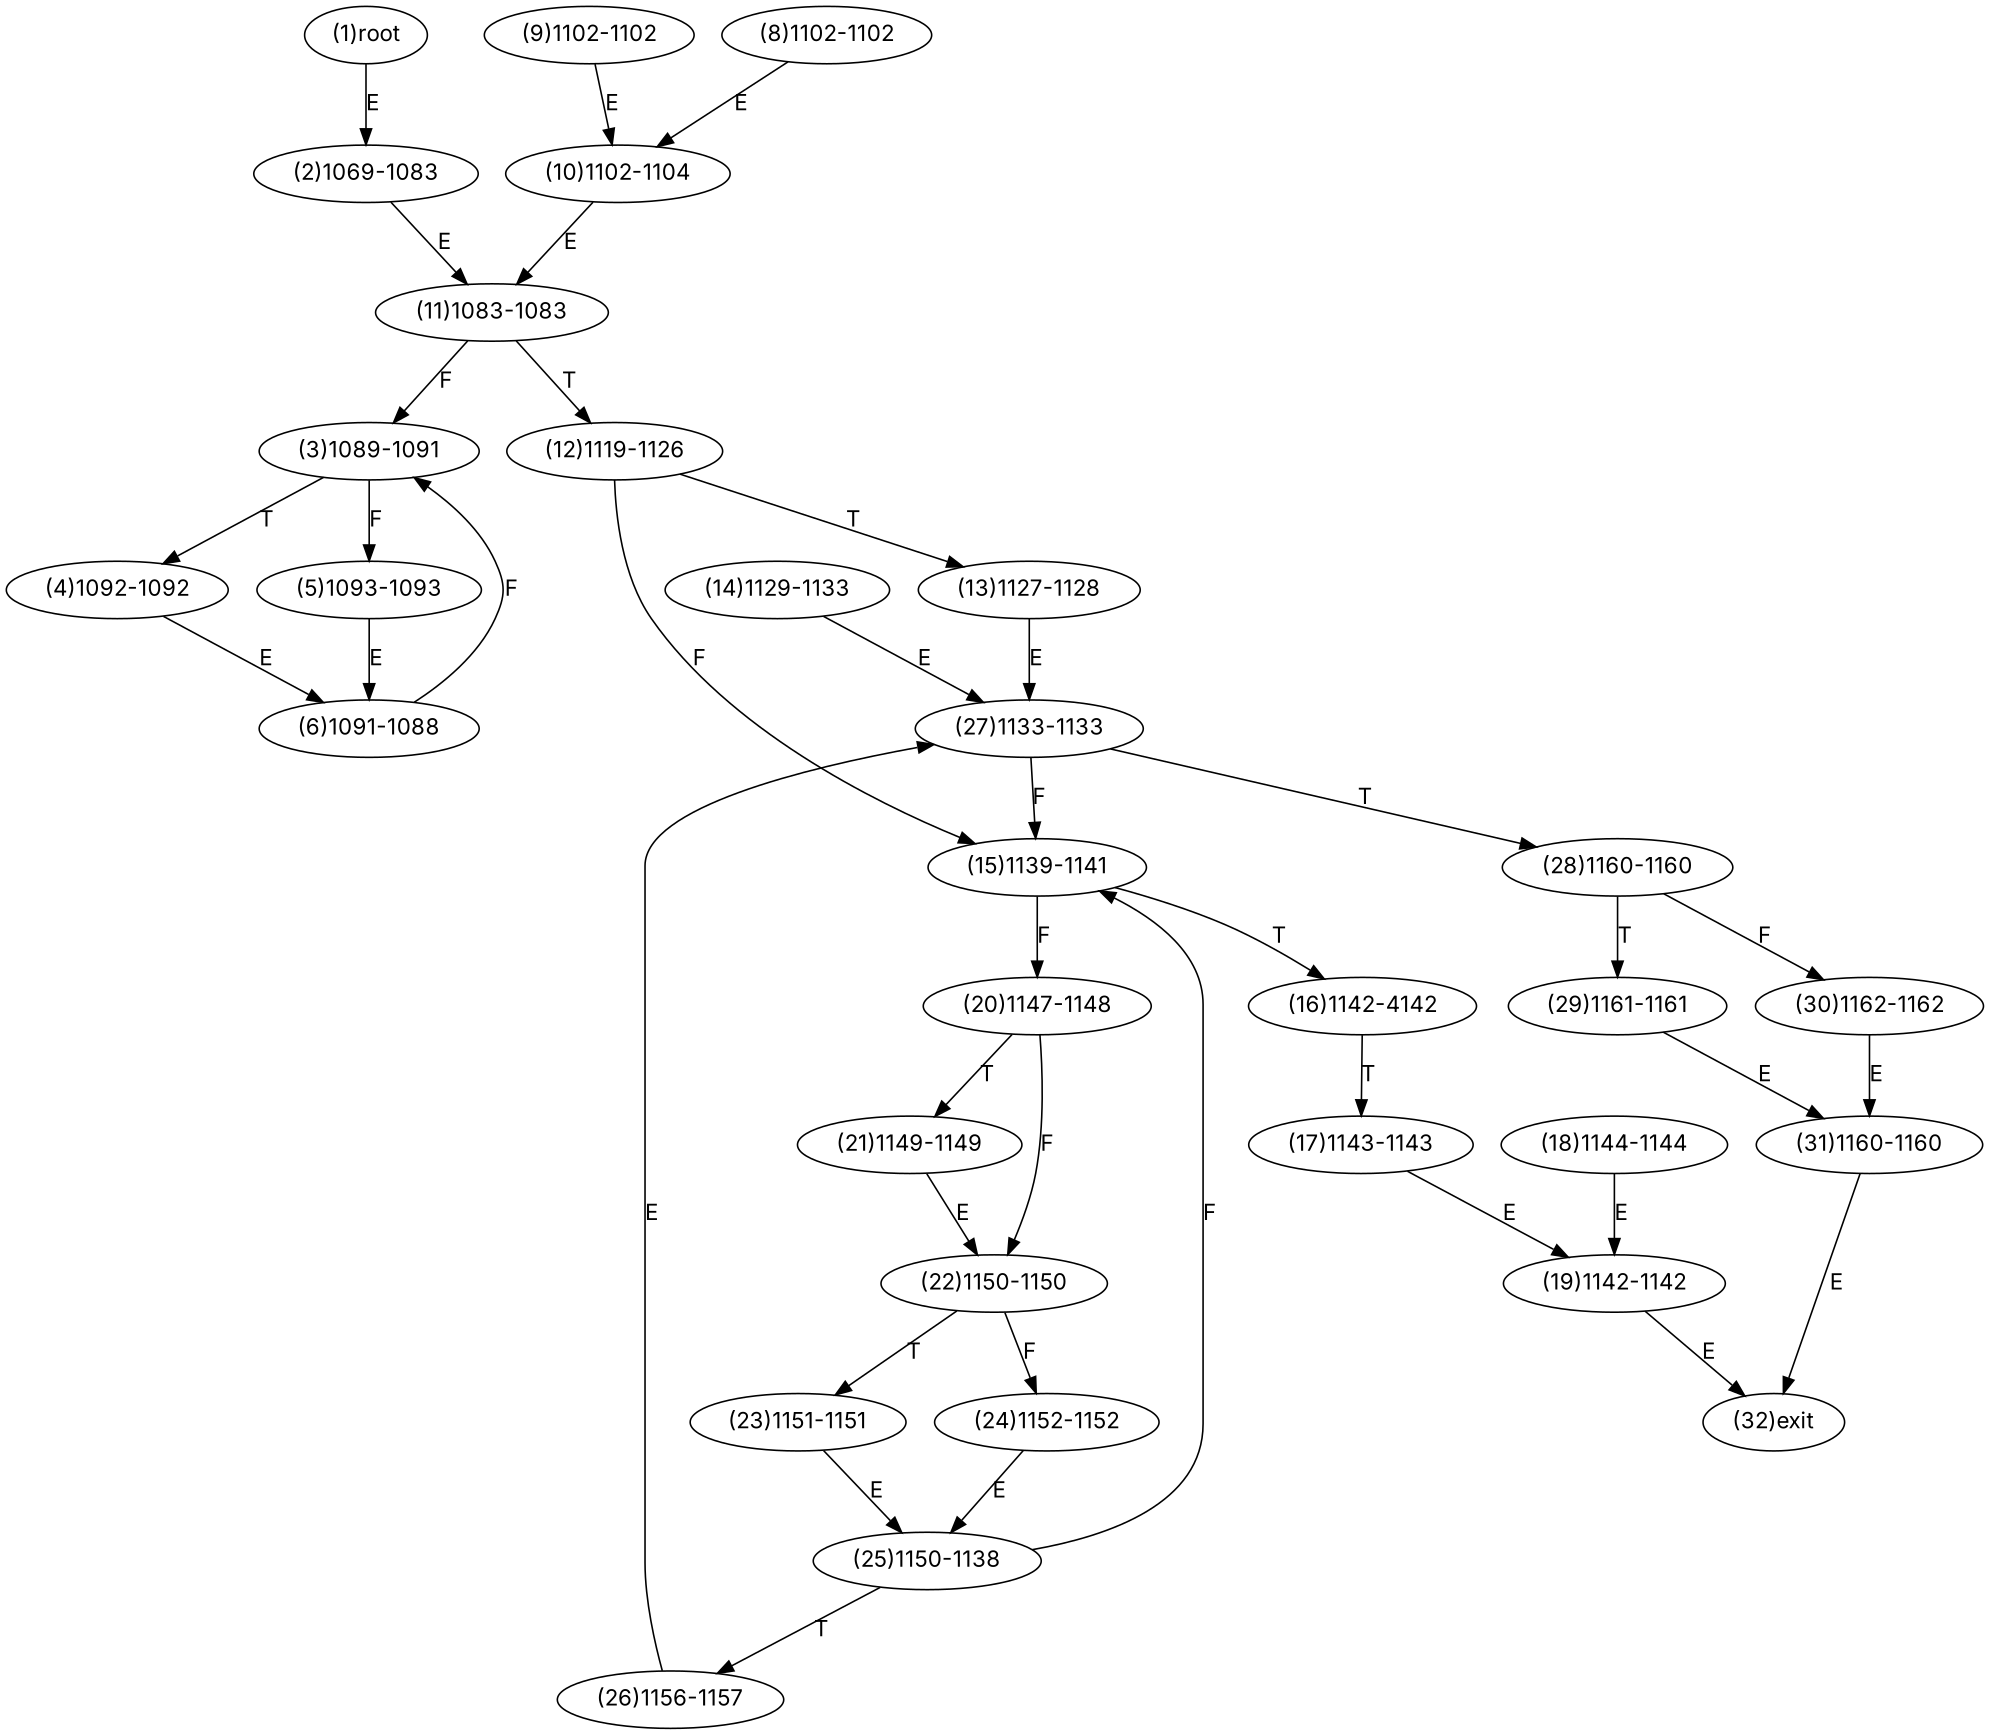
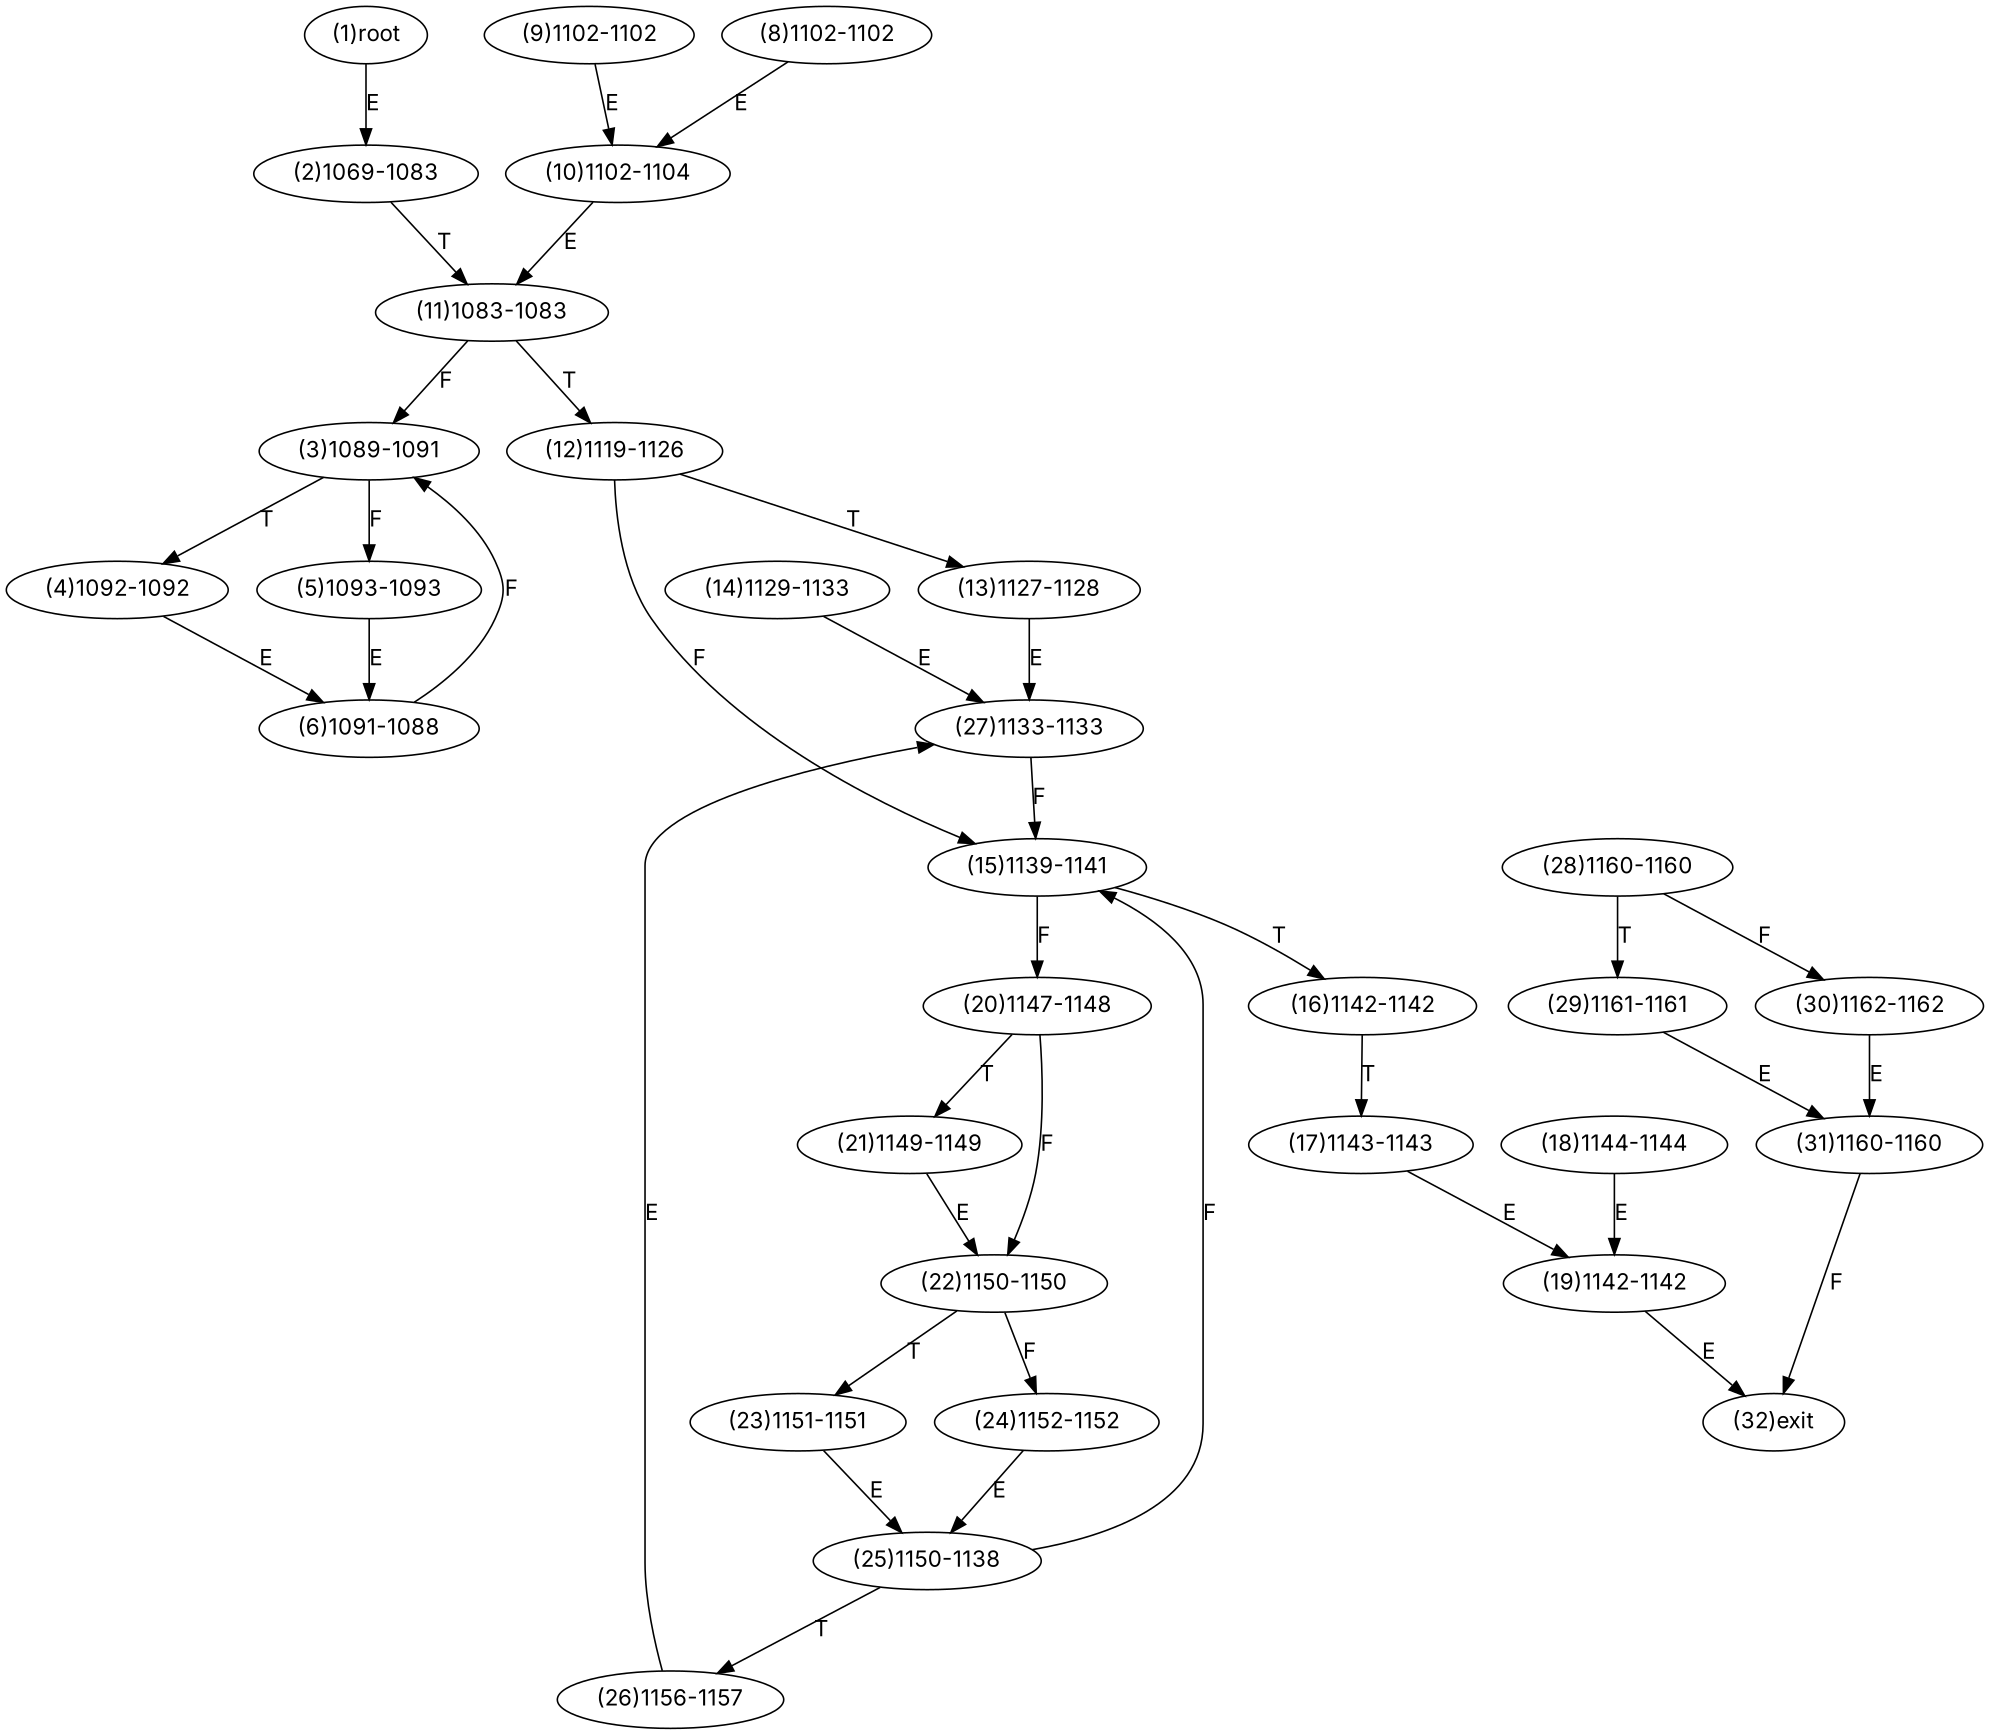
  digraph {
    fontname=Inter
    node [fontname=Inter]
    edge [fontname=Inter]
    n1 [label="(1)root"]
    n2 [label="(2)1069-1083"]
    n3 [label="(11)1083-1083"]
    n4 [label="(3)1089-1091"]
    n5 [label="(12)1119-1126"]
    n6 [label="(4)1092-1092"]
    n7 [label="(5)1093-1093"]
    n8 [label="(6)1091-1088"]
    n9 [label="(8)1102-1102"]
    n10 [label="(10)1102-1104"]
    n11 [label="(9)1102-1102"]
    n12 [label="(13)1127-1128"]
    n13 [label="(15)1139-1141"]
    n14 [label="(27)1133-1133"]
    n15 [label="(14)1129-1133"]
    n16 [label="(28)1160-1160"]
-   n17 [label="(16)1142-4142"]
+   n17 [label="(16)1142-1142"]
    n18 [label="(20)1147-1148"]
    n19 [label="(17)1143-1143"]
    n20 [label="(21)1149-1149"]
    n21 [label="(22)1150-1150"]
    n22 [label="(19)1142-1142"]
    n23 [label="(32)exit"]
    n24 [label="(18)1144-1144"]
    n25 [label="(23)1151-1151"]
    n26 [label="(24)1152-1152"]
    n27 [label="(25)1150-1138"]
    n28 [label="(26)1156-1157"]
    n29 [label="(29)1161-1161"]
    n30 [label="(30)1162-1162"]
    n31 [label="(31)1160-1160"]
    n1 -> n2 [label=E]
-   n2 -> n3 [label=E]
+   n2 -> n3 [label=T]
    n3 -> n4 [label=F]
    n3 -> n5 [label=T]
    n4 -> n6 [label=T]
    n4 -> n7 [label=F]
    n5 -> n12 [label=T]
    n5 -> n13 [label=F]
    n6 -> n8 [label=E]
    n7 -> n8 [label=E]
    n8 -> n4 [label=F]
    n9 -> n10 [label=E]
    n10 -> n3 [label=E]
    n11 -> n10 [label=E]
    n12 -> n14 [label=E]
    n13 -> n17 [label=T]
    n13 -> n18 [label=F]
    n14 -> n13 [label=F]
-   n14 -> n16 [label=T]
    n15 -> n14 [label=E]
    n16 -> n29 [label=T]
    n16 -> n30 [label=F]
    n17 -> n19 [label=T]
    n18 -> n20 [label=T]
    n18 -> n21 [label=F]
    n19 -> n22 [label=E]
    n20 -> n21 [label=E]
    n21 -> n25 [label=T]
    n21 -> n26 [label=F]
    n22 -> n23 [label=E]
    n24 -> n22 [label=E]
    n25 -> n27 [label=E]
    n26 -> n27 [label=E]
    n27 -> n13 [label=F]
    n27 -> n28 [label=T]
    n28 -> n14 [label=E]
    n29 -> n31 [label=E]
    n30 -> n31 [label=E]
-   n31 -> n23 [label=E]
+   n31 -> n23 [label=F]
  }
